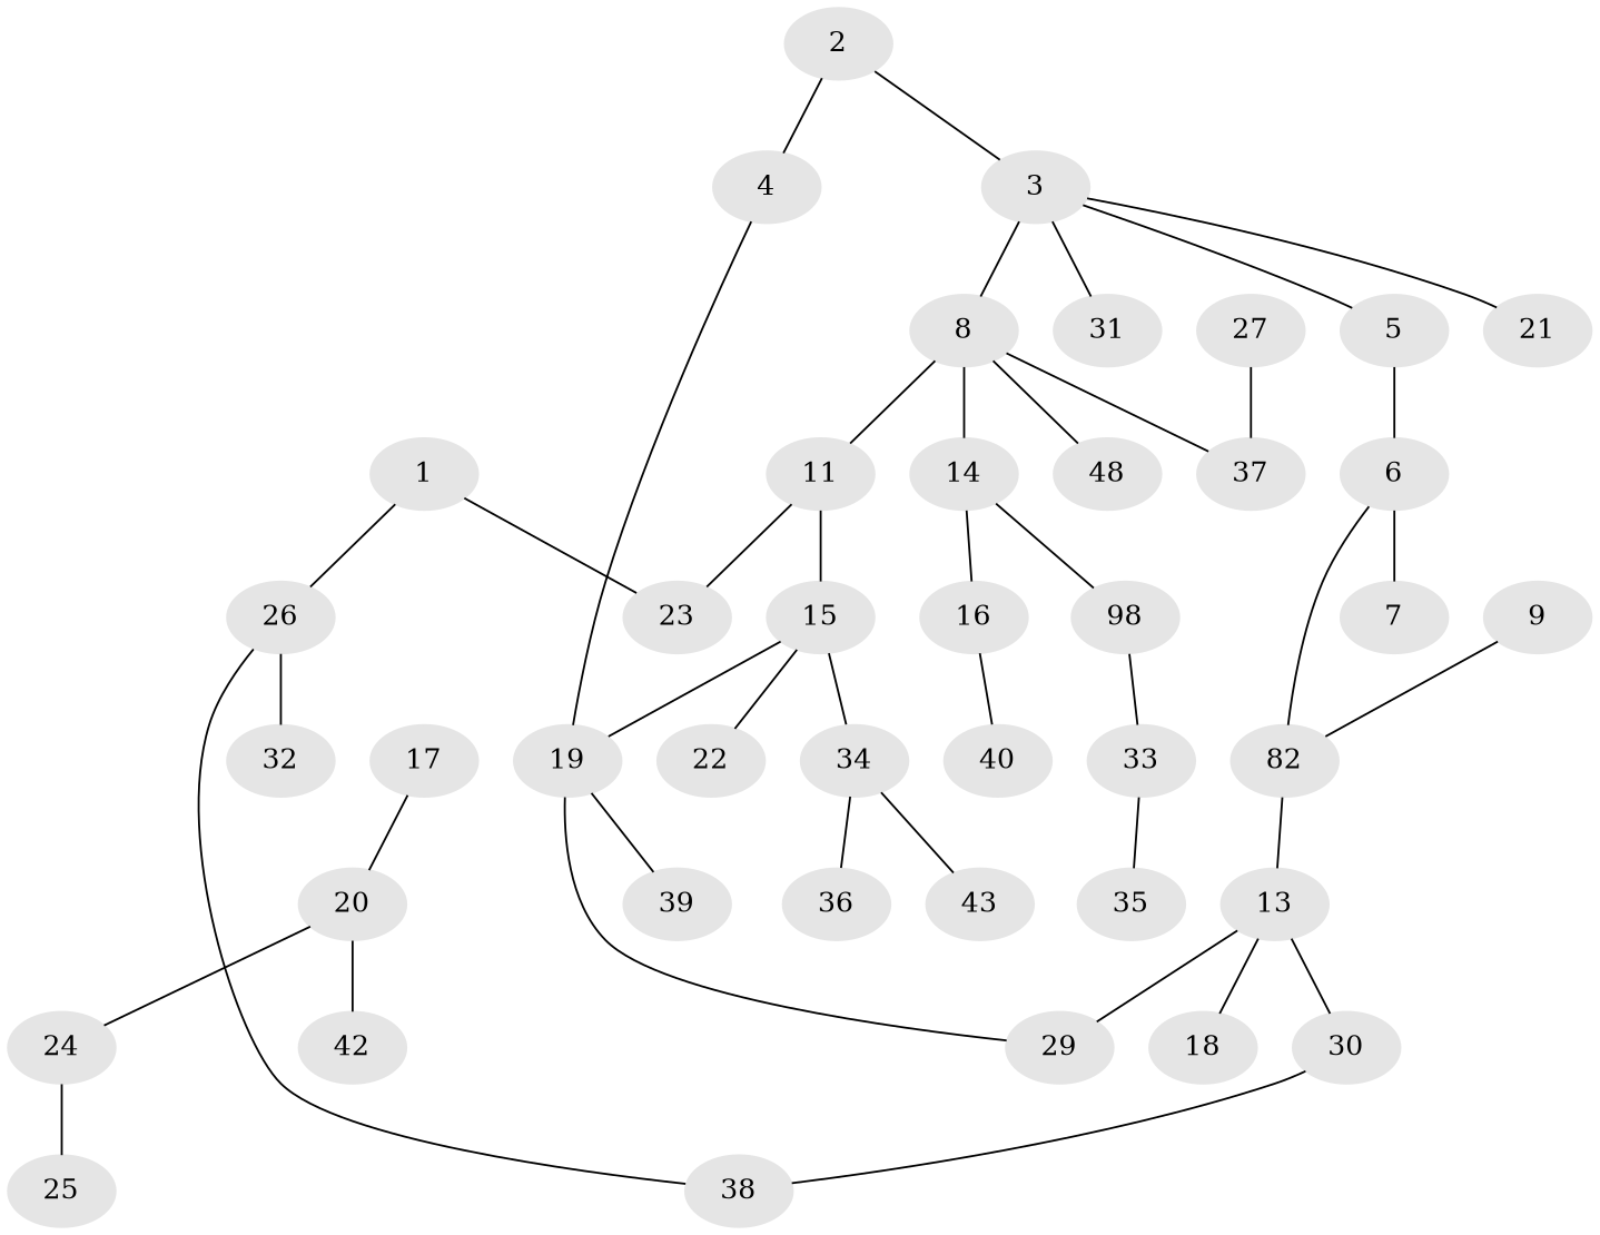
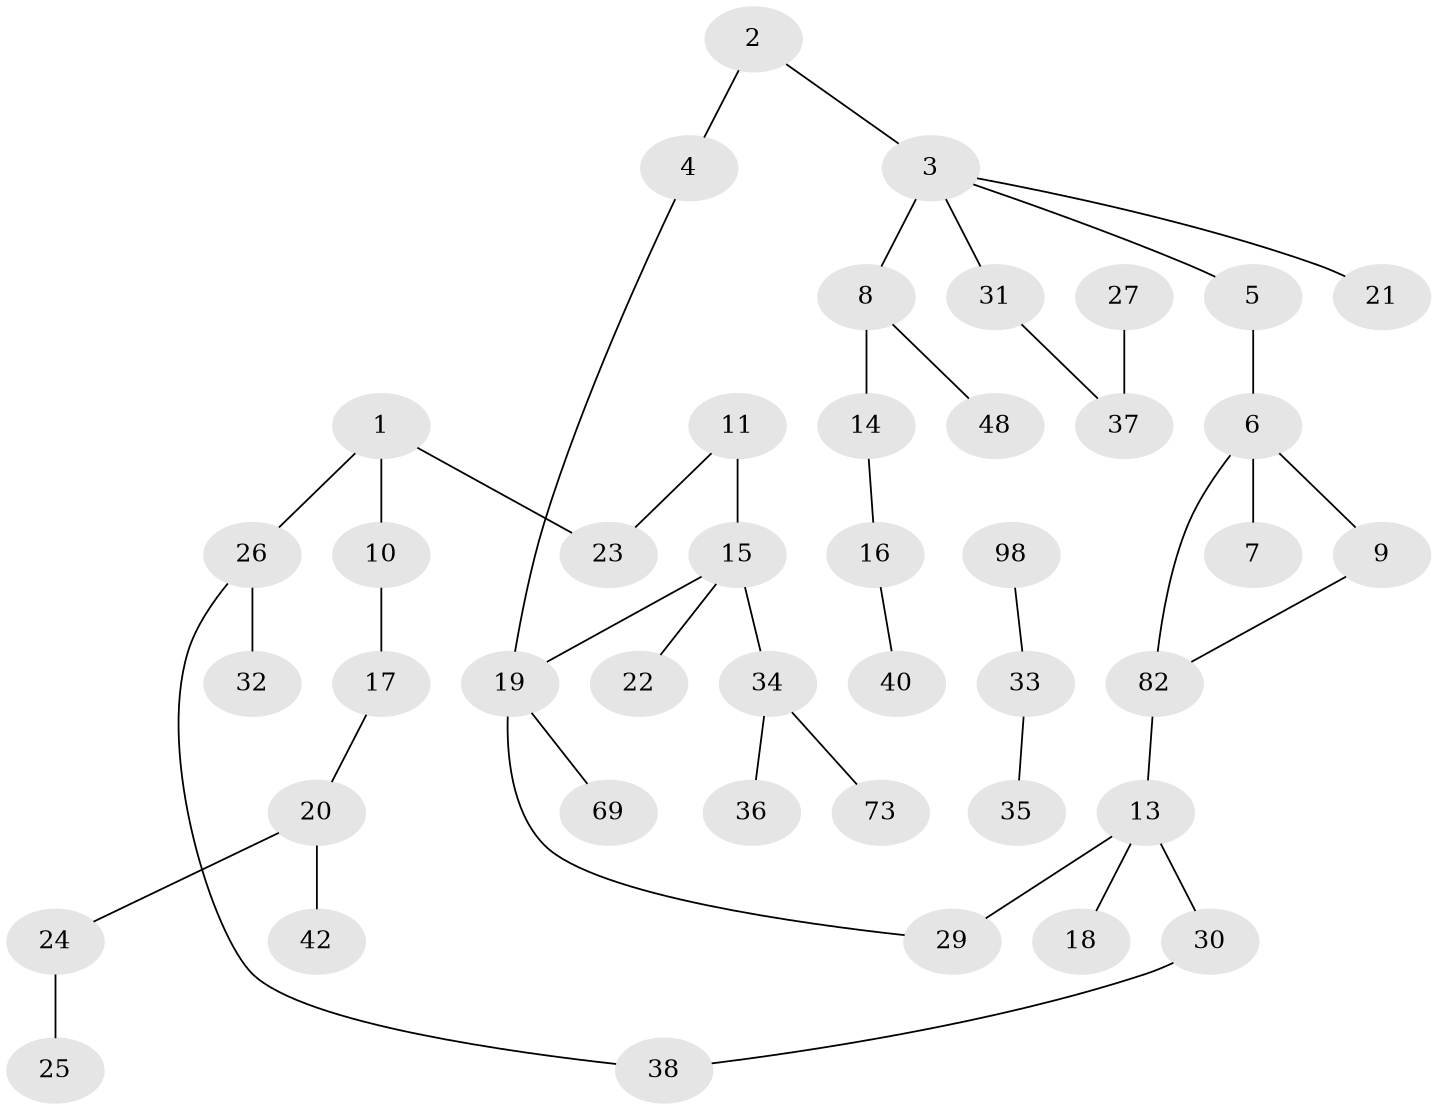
  graph {
    node [color=gray90 style=filled]
    edge [weight=1.0]
    1
+   10
    23
    26
    2
    3
    4
    17
    32
    38
    5
    8
    21
    31
    19
    6
    11
    14
    n19 [label=48]
    37
    29
-   39
+   39 [label=69]
    7
    9
    n25 [label=82]
    13
    15
    16
    n29 [label=98]
    20
    22
    34
    18
    30
    40
    33
    36
-   43
+   43 [label=73]
    24
    42
    27
    25
    35
+   1 -- 10 [weight=4.0]
    1 -- 23
    1 -- 26
+   10 -- 17
    26 -- 32 [weight=2.0]
    26 -- 38
    2 -- 3
    2 -- 4
    3 -- 5
    3 -- 8 [weight=2.0]
    3 -- 21
    3 -- 31
    4 -- 19
    17 -- 20
    5 -- 6
-   8 -- 11
    8 -- 14
    8 -- n19
-   8 -- 37
+   31 -- 37
    19 -- 29
    19 -- 39
    6 -- 7
+   6 -- 9
    6 -- n25
    11 -- 23
    11 -- 15
    14 -- 16
-   14 -- n29
    9 -- n25
    n25 -- 13
    13 -- 29 [weight=2.0]
    13 -- 18
    13 -- 30
    15 -- 19
    15 -- 22
    15 -- 34
    16 -- 40
    n29 -- 33
    20 -- 24
    20 -- 42
    34 -- 36
    34 -- 43
    30 -- 38
    33 -- 35
    24 -- 25
    27 -- 37
  }
